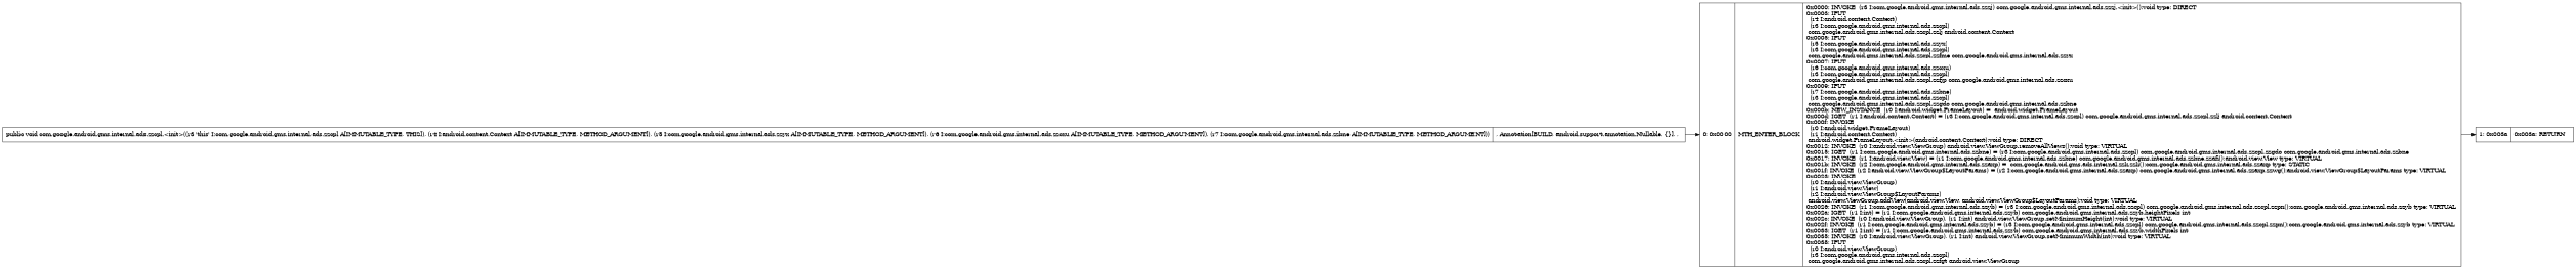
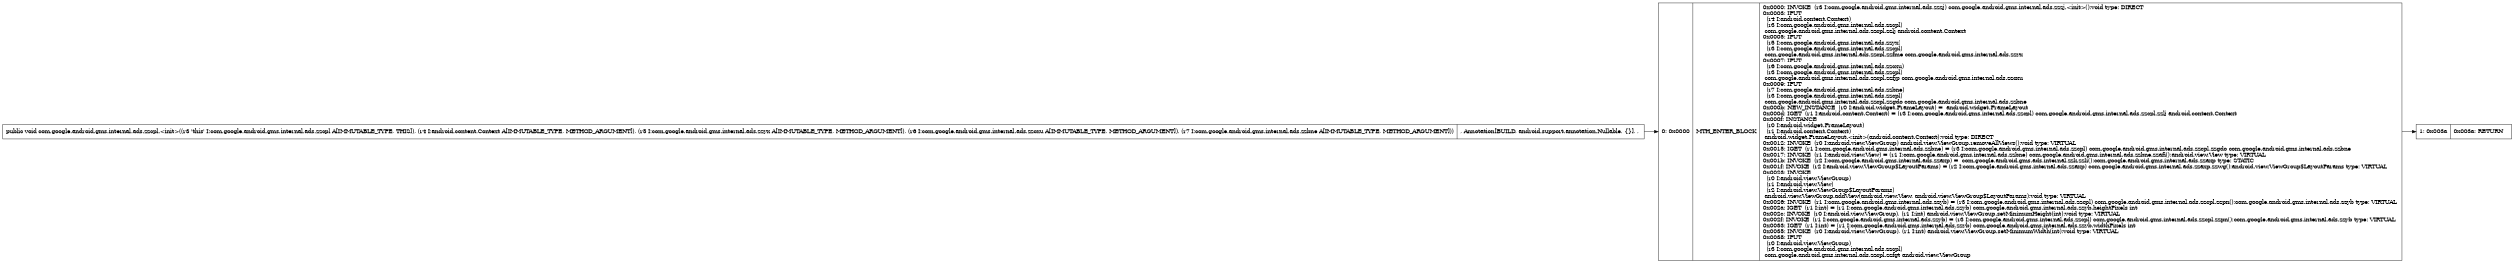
  digraph {
    rankdir=LR
    node [shape=record]
-   n1 [label="{0\:\ 0x0000|MTH_ENTER_BLOCK\l|0x0000: INVOKE  (r3 I:com.google.android.gms.internal.ads.zzzj) com.google.android.gms.internal.ads.zzzj.\<init\>():void type: DIRECT \l0x0003: IPUT  \l  (r4 I:android.content.Context)\l  (r3 I:com.google.android.gms.internal.ads.zzcpl)\l com.google.android.gms.internal.ads.zzcpl.zzlj android.content.Context \l0x0005: IPUT  \l  (r5 I:com.google.android.gms.internal.ads.zzyx)\l  (r3 I:com.google.android.gms.internal.ads.zzcpl)\l com.google.android.gms.internal.ads.zzcpl.zzfme com.google.android.gms.internal.ads.zzyx \l0x0007: IPUT  \l  (r6 I:com.google.android.gms.internal.ads.zzcxu)\l  (r3 I:com.google.android.gms.internal.ads.zzcpl)\l com.google.android.gms.internal.ads.zzcpl.zzfjp com.google.android.gms.internal.ads.zzcxu \l0x0009: IPUT  \l  (r7 I:com.google.android.gms.internal.ads.zzbne)\l  (r3 I:com.google.android.gms.internal.ads.zzcpl)\l com.google.android.gms.internal.ads.zzcpl.zzgdo com.google.android.gms.internal.ads.zzbne \l0x000b: NEW_INSTANCE  (r0 I:android.widget.FrameLayout) =  android.widget.FrameLayout \l0x000d: IGET  (r1 I:android.content.Context) = (r3 I:com.google.android.gms.internal.ads.zzcpl) com.google.android.gms.internal.ads.zzcpl.zzlj android.content.Context \l0x000f: INVOKE  \l  (r0 I:android.widget.FrameLayout)\l  (r1 I:android.content.Context)\l android.widget.FrameLayout.\<init\>(android.content.Context):void type: DIRECT \l0x0012: INVOKE  (r0 I:android.view.ViewGroup) android.view.ViewGroup.removeAllViews():void type: VIRTUAL \l0x0015: IGET  (r1 I:com.google.android.gms.internal.ads.zzbne) = (r3 I:com.google.android.gms.internal.ads.zzcpl) com.google.android.gms.internal.ads.zzcpl.zzgdo com.google.android.gms.internal.ads.zzbne \l0x0017: INVOKE  (r1 I:android.view.View) = (r1 I:com.google.android.gms.internal.ads.zzbne) com.google.android.gms.internal.ads.zzbne.zzafi():android.view.View type: VIRTUAL \l0x001b: INVOKE  (r2 I:com.google.android.gms.internal.ads.zzaxp) =  com.google.android.gms.ads.internal.zzk.zzli():com.google.android.gms.internal.ads.zzaxp type: STATIC \l0x001f: INVOKE  (r2 I:android.view.ViewGroup$LayoutParams) = (r2 I:com.google.android.gms.internal.ads.zzaxp) com.google.android.gms.internal.ads.zzaxp.zzwg():android.view.ViewGroup$LayoutParams type: VIRTUAL \l0x0023: INVOKE  \l  (r0 I:android.view.ViewGroup)\l  (r1 I:android.view.View)\l  (r2 I:android.view.ViewGroup$LayoutParams)\l android.view.ViewGroup.addView(android.view.View, android.view.ViewGroup$LayoutParams):void type: VIRTUAL \l0x0026: INVOKE  (r1 I:com.google.android.gms.internal.ads.zzyb) = (r3 I:com.google.android.gms.internal.ads.zzcpl) com.google.android.gms.internal.ads.zzcpl.zzpn():com.google.android.gms.internal.ads.zzyb type: VIRTUAL \l0x002a: IGET  (r1 I:int) = (r1 I:com.google.android.gms.internal.ads.zzyb) com.google.android.gms.internal.ads.zzyb.heightPixels int \l0x002c: INVOKE  (r0 I:android.view.ViewGroup), (r1 I:int) android.view.ViewGroup.setMinimumHeight(int):void type: VIRTUAL \l0x002f: INVOKE  (r1 I:com.google.android.gms.internal.ads.zzyb) = (r3 I:com.google.android.gms.internal.ads.zzcpl) com.google.android.gms.internal.ads.zzcpl.zzpn():com.google.android.gms.internal.ads.zzyb type: VIRTUAL \l0x0033: IGET  (r1 I:int) = (r1 I:com.google.android.gms.internal.ads.zzyb) com.google.android.gms.internal.ads.zzyb.widthPixels int \l0x0035: INVOKE  (r0 I:android.view.ViewGroup), (r1 I:int) android.view.ViewGroup.setMinimumWidth(int):void type: VIRTUAL \l0x0038: IPUT  \l  (r0 I:android.view.ViewGroup)\l  (r3 I:com.google.android.gms.internal.ads.zzcpl)\l com.google.android.gms.internal.ads.zzcpl.zzfgt android.view.ViewGroup \l}"]
+   n1 [label="{0\:\ 0x0000|MTH_ENTER_BLOCK\l|0x0000: INVOKE  (r3 I:com.google.android.gms.internal.ads.zzzj) com.google.android.gms.internal.ads.zzzj.\<init\>():void type: DIRECT \l0x0003: IPUT  \l  (r4 I:android.content.Context)\l  (r3 I:com.google.android.gms.internal.ads.zzcpl)\l com.google.android.gms.internal.ads.zzcpl.zzlj android.content.Context \l0x0005: IPUT  \l  (r5 I:com.google.android.gms.internal.ads.zzyx)\l  (r3 I:com.google.android.gms.internal.ads.zzcpl)\l com.google.android.gms.internal.ads.zzcpl.zzfme com.google.android.gms.internal.ads.zzyx \l0x0007: IPUT  \l  (r6 I:com.google.android.gms.internal.ads.zzcxu)\l  (r3 I:com.google.android.gms.internal.ads.zzcpl)\l com.google.android.gms.internal.ads.zzcpl.zzfjp com.google.android.gms.internal.ads.zzcxu \l0x0009: IPUT  \l  (r7 I:com.google.android.gms.internal.ads.zzbne)\l  (r3 I:com.google.android.gms.internal.ads.zzcpl)\l com.google.android.gms.internal.ads.zzcpl.zzgdo com.google.android.gms.internal.ads.zzbne \l0x000b: NEW_INSTANCE  (r0 I:android.widget.FrameLayout) =  android.widget.FrameLayout \l0x000d: IGET  (r1 I:android.content.Context) = (r3 I:com.google.android.gms.internal.ads.zzcpl) com.google.android.gms.internal.ads.zzcpl.zzlj android.content.Context \l0x000f: INSTANCE  \l  (r0 I:android.widget.FrameLayout)\l  (r1 I:android.content.Context)\l android.widget.FrameLayout.\<init\>(android.content.Context):void type: DIRECT \l0x0012: INVOKE  (r0 I:android.view.ViewGroup) android.view.ViewGroup.removeAllViews():void type: VIRTUAL \l0x0015: IGET  (r1 I:com.google.android.gms.internal.ads.zzbne) = (r3 I:com.google.android.gms.internal.ads.zzcpl) com.google.android.gms.internal.ads.zzcpl.zzgdo com.google.android.gms.internal.ads.zzbne \l0x0017: INVOKE  (r1 I:android.view.View) = (r1 I:com.google.android.gms.internal.ads.zzbne) com.google.android.gms.internal.ads.zzbne.zzafi():android.view.View type: VIRTUAL \l0x001b: INVOKE  (r2 I:com.google.android.gms.internal.ads.zzaxp) =  com.google.android.gms.ads.internal.zzk.zzli():com.google.android.gms.internal.ads.zzaxp type: STATIC \l0x001f: INVOKE  (r2 I:android.view.ViewGroup$LayoutParams) = (r2 I:com.google.android.gms.internal.ads.zzaxp) com.google.android.gms.internal.ads.zzaxp.zzwg():android.view.ViewGroup$LayoutParams type: VIRTUAL \l0x0023: INVOKE  \l  (r0 I:android.view.ViewGroup)\l  (r1 I:android.view.View)\l  (r2 I:android.view.ViewGroup$LayoutParams)\l android.view.ViewGroup.addView(android.view.View, android.view.ViewGroup$LayoutParams):void type: VIRTUAL \l0x0026: INVOKE  (r1 I:com.google.android.gms.internal.ads.zzyb) = (r3 I:com.google.android.gms.internal.ads.zzcpl) com.google.android.gms.internal.ads.zzcpl.zzpn():com.google.android.gms.internal.ads.zzyb type: VIRTUAL \l0x002a: IGET  (r1 I:int) = (r1 I:com.google.android.gms.internal.ads.zzyb) com.google.android.gms.internal.ads.zzyb.heightPixels int \l0x002c: INVOKE  (r0 I:android.view.ViewGroup), (r1 I:int) android.view.ViewGroup.setMinimumHeight(int):void type: VIRTUAL \l0x002f: INVOKE  (r1 I:com.google.android.gms.internal.ads.zzyb) = (r3 I:com.google.android.gms.internal.ads.zzcpl) com.google.android.gms.internal.ads.zzcpl.zzpn():com.google.android.gms.internal.ads.zzyb type: VIRTUAL \l0x0033: IGET  (r1 I:int) = (r1 I:com.google.android.gms.internal.ads.zzyb) com.google.android.gms.internal.ads.zzyb.widthPixels int \l0x0035: INVOKE  (r0 I:android.view.ViewGroup), (r1 I:int) android.view.ViewGroup.setMinimumWidth(int):void type: VIRTUAL \l0x0038: IPUT  \l  (r0 I:android.view.ViewGroup)\l  (r3 I:com.google.android.gms.internal.ads.zzcpl)\l com.google.android.gms.internal.ads.zzcpl.zzfgt android.view.ViewGroup \l}"]
    n2 [label="{1\:\ 0x003a|0x003a: RETURN   \l}"]
    n3 [label="{public void com.google.android.gms.internal.ads.zzcpl.\<init\>((r3 'this' I:com.google.android.gms.internal.ads.zzcpl A[IMMUTABLE_TYPE, THIS]), (r4 I:android.content.Context A[IMMUTABLE_TYPE, METHOD_ARGUMENT]), (r5 I:com.google.android.gms.internal.ads.zzyx A[IMMUTABLE_TYPE, METHOD_ARGUMENT]), (r6 I:com.google.android.gms.internal.ads.zzcxu A[IMMUTABLE_TYPE, METHOD_ARGUMENT]), (r7 I:com.google.android.gms.internal.ads.zzbne A[IMMUTABLE_TYPE, METHOD_ARGUMENT]))  | , Annotation[BUILD, android.support.annotation.Nullable, \{\}], , \l}"]
    n1 -> n2
    n3 -> n1
  }
